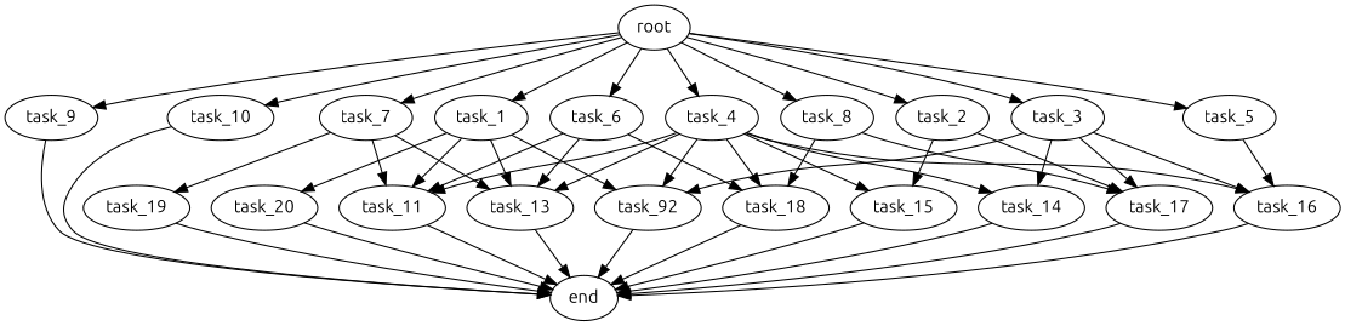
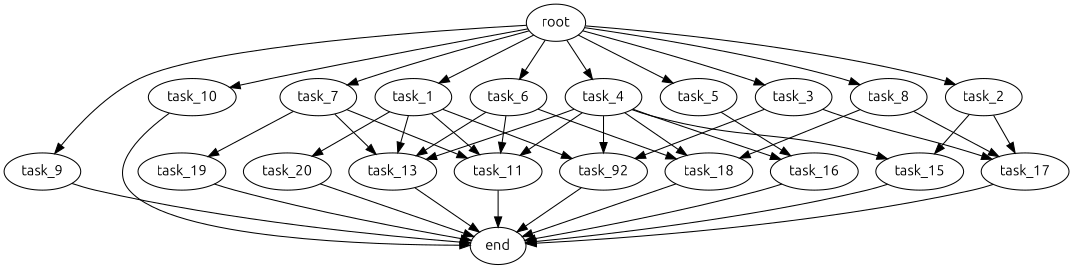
  digraph {
    fontname=Ubuntu
    node [fontname=Ubuntu]
    edge [fontname=Ubuntu]
    root
    task_1
    task_2
    task_3
    task_4
    task_5
    task_6
    task_7
    task_8
    task_9
    task_10
    task_11
    n13 [label=task_92]
    task_13
    task_20
    task_15
    task_17
-   task_14
    task_16
    task_18
    task_19
    end
    root -> task_1
    root -> task_2
    root -> task_3
    root -> task_4
    root -> task_5
    root -> task_6
    root -> task_7
    root -> task_8
    root -> task_9
    root -> task_10
    task_1 -> task_11
    task_1 -> n13
    task_1 -> task_13
    task_1 -> task_20
    task_2 -> task_15
    task_2 -> task_17
    task_3 -> n13
    task_3 -> task_17
-   task_3 -> task_14
-   task_3 -> task_16
    task_4 -> task_11
    task_4 -> n13
    task_4 -> task_13
    task_4 -> task_15
-   task_4 -> task_14
    task_4 -> task_16
    task_4 -> task_18
    task_5 -> task_16
    task_6 -> task_11
    task_6 -> task_13
    task_6 -> task_18
    task_7 -> task_11
    task_7 -> task_13
    task_7 -> task_19
    task_8 -> task_17
    task_8 -> task_18
    task_9 -> end
    task_10 -> end
    task_11 -> end
    n13 -> end
    task_13 -> end
    task_20 -> end
    task_15 -> end
    task_17 -> end
-   task_14 -> end
    task_16 -> end
    task_18 -> end
    task_19 -> end
  }
